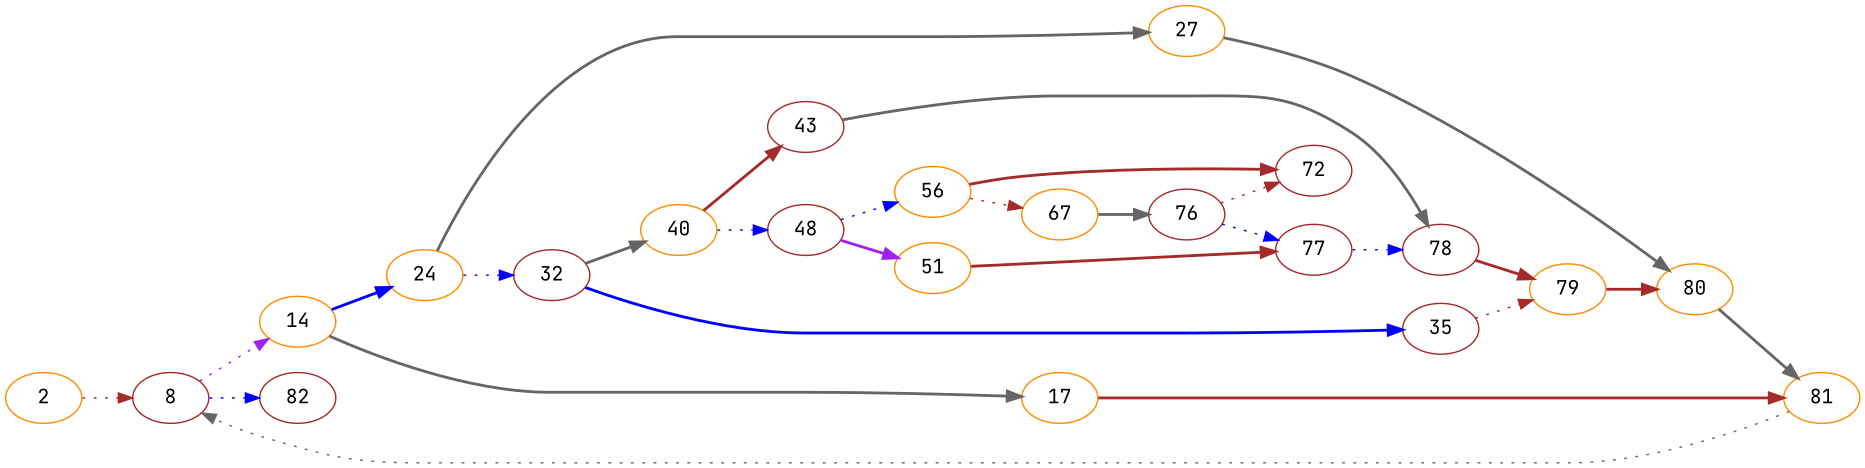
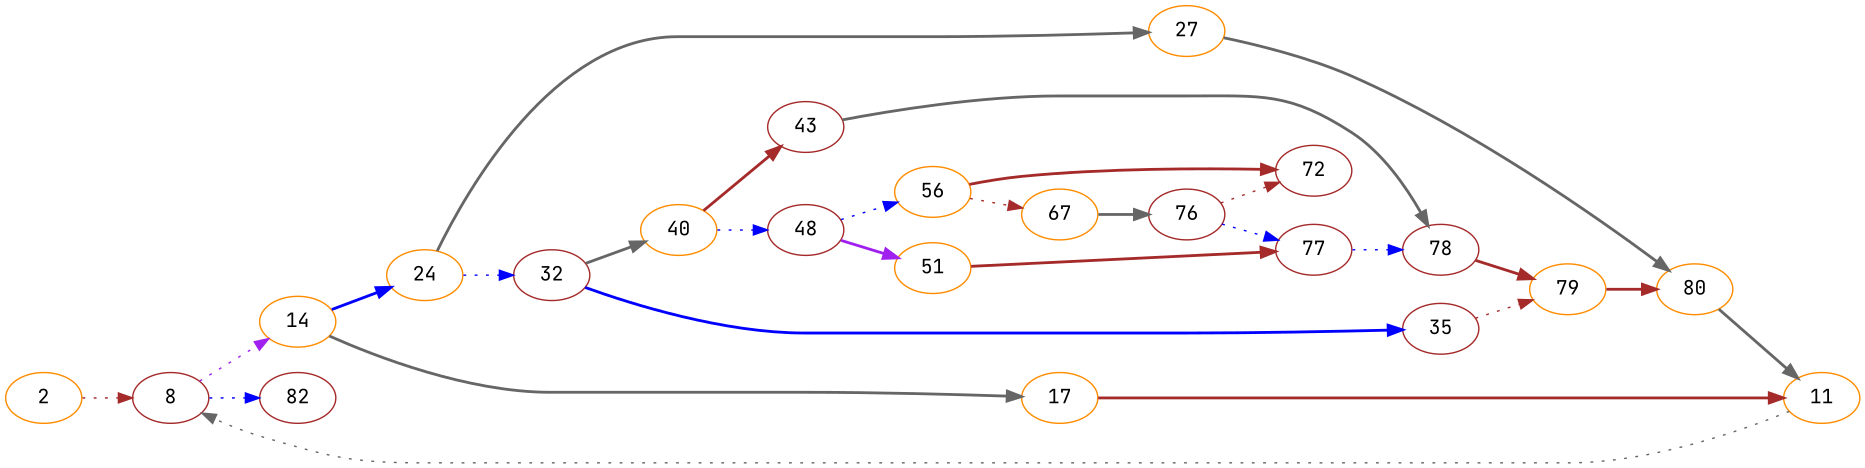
  strict digraph {
    fontname="JetBrains Mono"
    rankdir=LR
    node [color=darkorange fontname="JetBrains Mono"]
    edge [color=brown fontname="JetBrains Mono" style=bold]
    2 [entry=true]
    8 [color=brown]
    14
    82 [color=brown]
    17
    24
-   81
+   81 [label=11]
    27
    32 [color=brown]
    80
    35 [color=brown]
    40
    79
    43 [color=brown]
    48 [color=brown]
    78 [color=brown]
    51
    56
    77 [color=brown]
    72 [color=brown]
    67
    76 [color=brown]
    2 -> 8 [style=dotted]
    8 -> 14 [color=purple cond=true style=dotted]
    8 -> 82 [color=blue cond=false style=dotted]
    14 -> 17 [color=gray40 cond=true]
    14 -> 24 [color=blue cond=false]
    17 -> 81
    24 -> 27 [color=gray40 cond=true]
    24 -> 32 [color=blue cond=false style=dotted]
    81 -> 8 [color=gray40 style=dotted]
    27 -> 80 [color=gray40]
    32 -> 35 [color=blue cond=true]
    32 -> 40 [color=gray40 cond=false]
    80 -> 81 [color=gray40]
    35 -> 79 [style=dotted]
    40 -> 43 [cond=true]
    40 -> 48 [color=blue cond=false style=dotted]
    79 -> 80
    43 -> 78 [color=gray40]
    48 -> 51 [color=purple cond=true]
    48 -> 56 [color=blue cond=false style=dotted]
    78 -> 79
    51 -> 77
    56 -> 72 [cond=true]
    56 -> 67 [cond=false style=dotted]
    77 -> 78 [color=blue style=dotted]
    67 -> 76 [color=gray40]
    76 -> 77 [color=blue style=dotted]
    76 -> 72 [style=dotted]
  }
